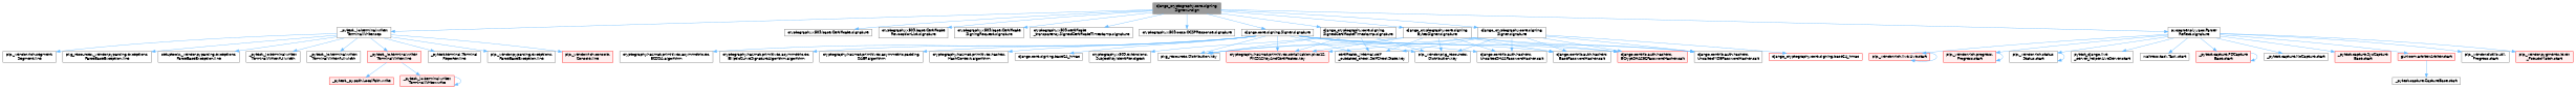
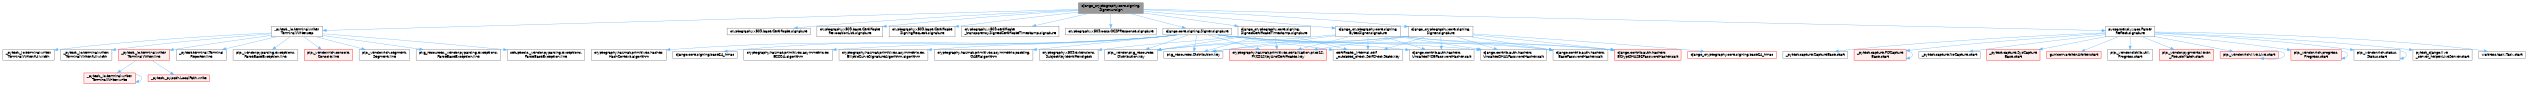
  digraph {
    rankdir=TB
    node [color=grey40 fillcolor=white fontname=Helvetica fontsize=10 shape=box style=filled]
    edge [color=steelblue1 fontname=Helvetica fontsize=10 labelfontname=Helvetica labelfontsize=10 style=solid]
    n1 [color=gray40 fillcolor=grey60 fontcolor=black height=0.2 label="django_cryptography.core.signing.\lSigner.unsign" width=0.4]
    n2 [height=0.2 label="_pytest._io.terminalwriter.\lTerminalWriter.sep" width=0.4]
    n3 [height=0.2 label="cryptography.x509.base.Certificate.signature" width=0.4]
    n4 [height=0.2 label="cryptography.x509.base.Certificate\lRevocationList.signature" width=0.4]
    n5 [height=0.2 label="cryptography.x509.base.Certificate\lSigningRequest.signature" width=0.4]
    n6 [height=0.2 label="cryptography.x509.certificate\l_transparency.SignedCertificateTimestamp.signature" width=0.4]
    n7 [height=0.2 label="cryptography.x509.ocsp.OCSPResponse.signature" width=0.4]
    n8 [height=0.2 label="django.core.signing.Signer.signature" width=0.4]
    n9 [height=0.2 label="django_cryptography.core.signing.\lBytesSigner.signature" width=0.4]
    n10 [height=0.2 label="django_cryptography.core.signing.\lSignedCertificateTimestamp.signature" width=0.4]
    n11 [height=0.2 label="django_cryptography.core.signing.\lSigner.signature" width=0.4]
    n12 [height=0.2 label="pycparser.ply.yacc.Parser\lReflect.signature" width=0.4]
    n13 [height=0.2 label="_pytest._io.terminalwriter.\lTerminalWriter.fullwidth" width=0.4]
    n14 [height=0.2 label="_pytest._io.terminalwriter.\lTerminalWriter.fullwidth" width=0.4]
    n15 [color=red fillcolor="#FFF0F0" height=0.2 label="_pytest._io.terminalwriter.\lTerminalWriter.line" width=0.4]
    n16 [height=0.2 label="_pytest.terminal.Terminal\lReporter.line" width=0.4]
    n17 [height=0.2 label="pip._vendor.pyparsing.exceptions.\lParseBaseException.line" width=0.4]
    n18 [color=red fillcolor="#FFF0F0" height=0.2 label="pip._vendor.rich.console.\lConsole.line" width=0.4]
    n19 [height=0.2 label="pip._vendor.rich.segment.\lSegment.line" width=0.4]
    n20 [height=0.2 label="pkg_resources._vendor.pyparsing.exceptions.\lParseBaseException.line" width=0.4]
    n21 [height=0.2 label="setuptools._vendor.pyparsing.exceptions.\lParseBaseException.line" width=0.4]
    n22 [height=0.2 label="cryptography.hazmat.primitives.asymmetric.ec.\lECDSA.algorithm" width=0.4]
    n23 [height=0.2 label="cryptography.hazmat.primitives.asymmetric.ec.\lEllipticCurveSignatureAlgorithm.algorithm" width=0.4]
    n24 [height=0.2 label="cryptography.hazmat.primitives.asymmetric.padding.\lOAEP.algorithm" width=0.4]
    n25 [height=0.2 label="cryptography.hazmat.primitives.hashes.\lHashContext.algorithm" width=0.4]
    n26 [height=0.2 label="django.core.signing.base64_hmac" width=0.4]
    n27 [color=red fillcolor="#FFF0F0" height=0.2 label="cryptography.hazmat.primitives.serialization.pkcs12.\lPKCS12KeyAndCertificates.key" width=0.4]
    n28 [height=0.2 label="certificate._internal.self\l_outdated_check.SelfCheckState.key" width=0.4]
    n29 [height=0.2 label="pip._vendor.pkg_resources.\lDistribution.key" width=0.4]
    n30 [height=0.2 label="pkg_resources.Distribution.key" width=0.4]
    n31 [height=0.2 label="django.contrib.auth.hashers.\lBasePasswordHasher.salt" width=0.4]
    n32 [color=red fillcolor="#FFF0F0" height=0.2 label="django.contrib.auth.hashers.\lBCryptSHA256PasswordHasher.salt" width=0.4]
    n33 [height=0.2 label="django.contrib.auth.hashers.\lUnsaltedMD5PasswordHasher.salt" width=0.4]
    n34 [height=0.2 label="django.contrib.auth.hashers.\lUnsaltedSHA1PasswordHasher.salt" width=0.4]
    n35 [height=0.2 label="cryptography.x509.extensions.\lSubjectKeyIdentifier.digest" width=0.4]
    n36 [color=red height=0.2 label="django_cryptography.core.signing.base64_hmac" width=0.4]
    n37 [height=0.2 label="_pytest.capture.CaptureBase.start" width=0.4]
    n38 [color=red fillcolor="#FFF0F0" height=0.2 label="_pytest.capture.FDCapture\lBase.start" width=0.4]
    n39 [height=0.2 label="_pytest.capture.NoCapture.start" width=0.4]
    n40 [color=red fillcolor="#FFF0F0" height=0.2 label="_pytest.capture.SysCapture\lBase.start" width=0.4]
    n41 [color=red fillcolor="#FFF0F0" height=0.2 label="gunicorn.arbiter.Arbiter.start" width=0.4]
    n42 [height=0.2 label="pip._vendor.distlib.util.\lProgress.start" width=0.4]
    n43 [color=red fillcolor="#FFF0F0" height=0.2 label="pip._vendor.pygments.lexer.\l_PseudoMatch.start" width=0.4]
    n44 [color=red fillcolor="#FFF0F0" height=0.2 label="pip._vendor.rich.live.Live.start" width=0.4]
    n45 [color=red fillcolor="#FFF0F0" height=0.2 label="pip._vendor.rich.progress.\lProgress.start" width=0.4]
    n46 [height=0.2 label="pip._vendor.rich.status.\lStatus.start" width=0.4]
    n47 [height=0.2 label="pytest_django.live\l_server_helper.LiveServer.start" width=0.4]
    n48 [height=0.2 label="waitress.task.Task.start" width=0.4]
    n49 [color=red fillcolor="#FFF0F0" height=0.2 label="_pytest._io.terminalwriter.\lTerminalWriter.write" width=0.4]
    n50 [color=red fillcolor="#FFF0F0" height=0.2 label="_pytest._py.path.LocalPath.write" width=0.4]
    n1 -> n2
    n1 -> n3
    n1 -> n4
    n1 -> n5
    n1 -> n6
    n1 -> n7
    n1 -> n8
    n1 -> n9
    n1 -> n10
    n1 -> n11
    n1 -> n12
    n2 -> n13
    n2 -> n14
    n2 -> n15
    n2 -> n16
    n2 -> n17
    n2 -> n18
    n2 -> n19
    n2 -> n20
    n2 -> n21
    n8 -> n22
    n8 -> n23
    n8 -> n24
    n8 -> n25
    n8 -> n26
    n8 -> n27
    n8 -> n28
    n8 -> n29
    n8 -> n30
    n8 -> n31
    n8 -> n32
    n8 -> n33
    n8 -> n34
    n9 -> n27
    n9 -> n28
    n9 -> n29
    n9 -> n30
    n9 -> n31
    n9 -> n32
    n9 -> n33
    n9 -> n34
    n10 -> n27
    n10 -> n28
    n10 -> n29
    n10 -> n30
    n10 -> n35
    n11 -> n27
    n11 -> n28
    n11 -> n29
    n11 -> n30
    n11 -> n31
    n11 -> n32
    n11 -> n33
    n11 -> n34
    n11 -> n36
-   n41 -> n37
+   n12 -> n37
    n12 -> n38
    n12 -> n39
    n12 -> n40
    n12 -> n41
    n12 -> n42
    n12 -> n43
    n12 -> n44
    n12 -> n45
    n12 -> n46
    n12 -> n47
    n12 -> n48
    n15 -> n49
    n15 -> n50
    n38 -> n38
    n44 -> n44
    n45 -> n45
    n46 -> n46
    n49 -> n49
  }
